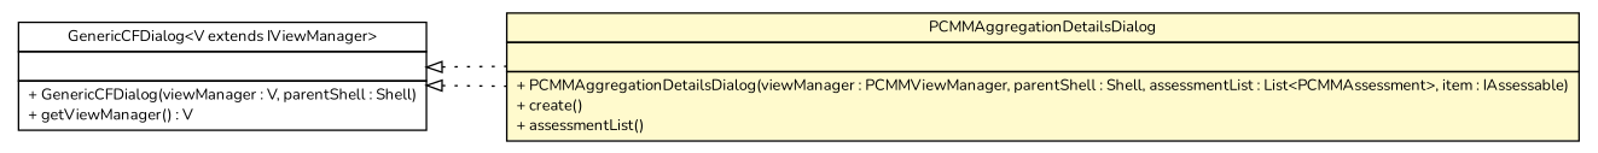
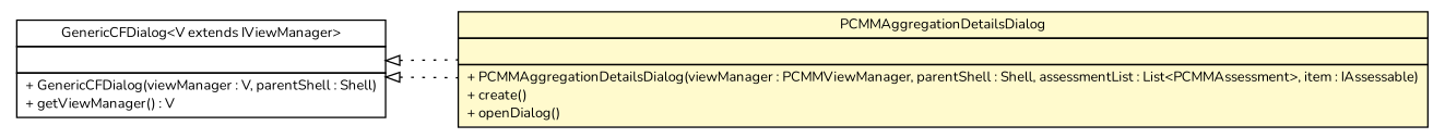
  digraph {
    nodesep=0.25
    ranksep=0.5
    rankdir=LR
    fontname=Nunito
    node [fontcolor=black fontname=Nunito fontsize=10.0 shape=plaintext]
    edge [arrowtail=empty dir=back fontname=Nunito fontsize=10 headport=p labelfontname=arial labelfontsize=10 tailport=p style=dotted]
    n1 [label=<<table title="gov.sandia.cf.parts.dialogs.GenericCFDialog" border="0" cellborder="1" cellspacing="0" cellpadding="2" port="p" href="../../dialogs/GenericCFDialog.html"> 		<tr><td><table border="0" cellspacing="0" cellpadding="1"> <tr><td align="center" balign="center"> GenericCFDialog&lt;V extends IViewManager&gt; </td></tr> 		</table></td></tr> 		<tr><td><table border="0" cellspacing="0" cellpadding="1"> <tr><td align="left" balign="left">  </td></tr> 		</table></td></tr> 		<tr><td><table border="0" cellspacing="0" cellpadding="1"> <tr><td align="left" balign="left"> + GenericCFDialog(viewManager : V, parentShell : Shell) </td></tr> <tr><td align="left" balign="left"> + getViewManager() : V </td></tr> 		</table></td></tr> 		</table>>]
-   n2 [label=<<table title="gov.sandia.cf.parts.ui.pcmm.PCMMAggregationDetailsDialog" border="0" cellborder="1" cellspacing="0" cellpadding="2" port="p" bgcolor="lemonChiffon" href="./PCMMAggregationDetailsDialog.html"> 		<tr><td><table border="0" cellspacing="0" cellpadding="1"> <tr><td align="center" balign="center"> PCMMAggregationDetailsDialog </td></tr> 		</table></td></tr> 		<tr><td><table border="0" cellspacing="0" cellpadding="1"> <tr><td align="left" balign="left">  </td></tr> 		</table></td></tr> 		<tr><td><table border="0" cellspacing="0" cellpadding="1"> <tr><td align="left" balign="left"> + PCMMAggregationDetailsDialog(viewManager : PCMMViewManager, parentShell : Shell, assessmentList : List&lt;PCMMAssessment&gt;, item : IAssessable) </td></tr> <tr><td align="left" balign="left"> + create() </td></tr> <tr><td align="left" balign="left"> + assessmentList() </td></tr> 		</table></td></tr> 		</table>>]
+   n2 [label=<<table title="gov.sandia.cf.parts.ui.pcmm.PCMMAggregationDetailsDialog" border="0" cellborder="1" cellspacing="0" cellpadding="2" port="p" bgcolor="lemonChiffon" href="./PCMMAggregationDetailsDialog.html"> 		<tr><td><table border="0" cellspacing="0" cellpadding="1"> <tr><td align="center" balign="center"> PCMMAggregationDetailsDialog </td></tr> 		</table></td></tr> 		<tr><td><table border="0" cellspacing="0" cellpadding="1"> <tr><td align="left" balign="left">  </td></tr> 		</table></td></tr> 		<tr><td><table border="0" cellspacing="0" cellpadding="1"> <tr><td align="left" balign="left"> + PCMMAggregationDetailsDialog(viewManager : PCMMViewManager, parentShell : Shell, assessmentList : List&lt;PCMMAssessment&gt;, item : IAssessable) </td></tr> <tr><td align="left" balign="left"> + create() </td></tr> <tr><td align="left" balign="left"> + openDialog() </td></tr> 		</table></td></tr> 		</table>>]
    n1 -> n2
    n1 -> n2
  }
